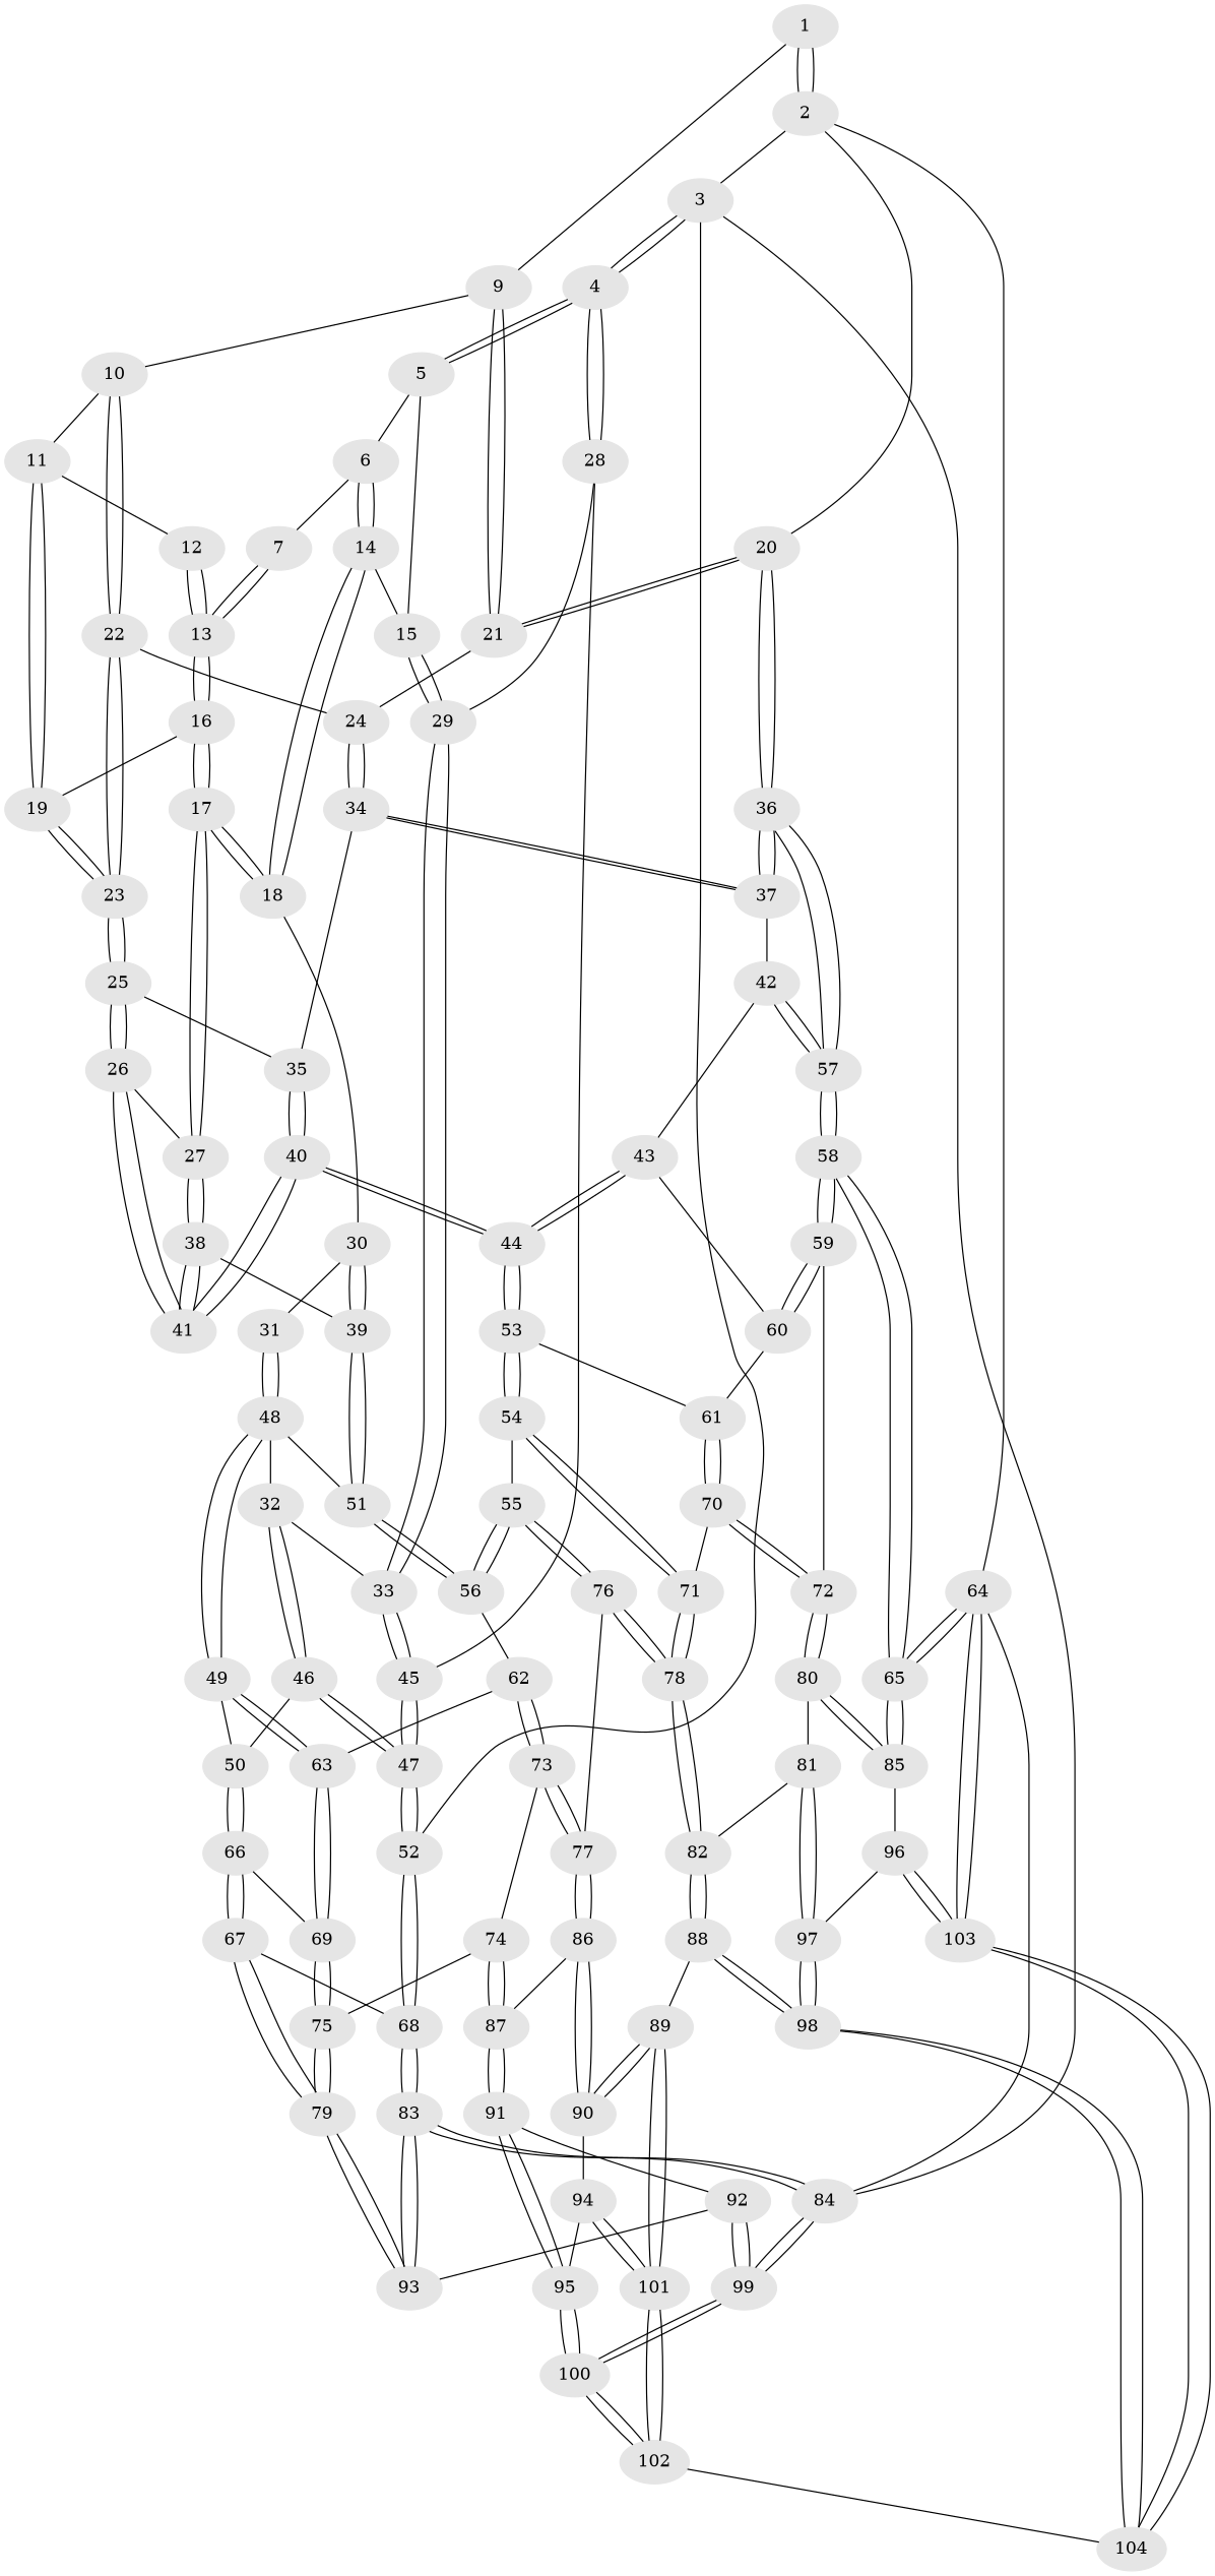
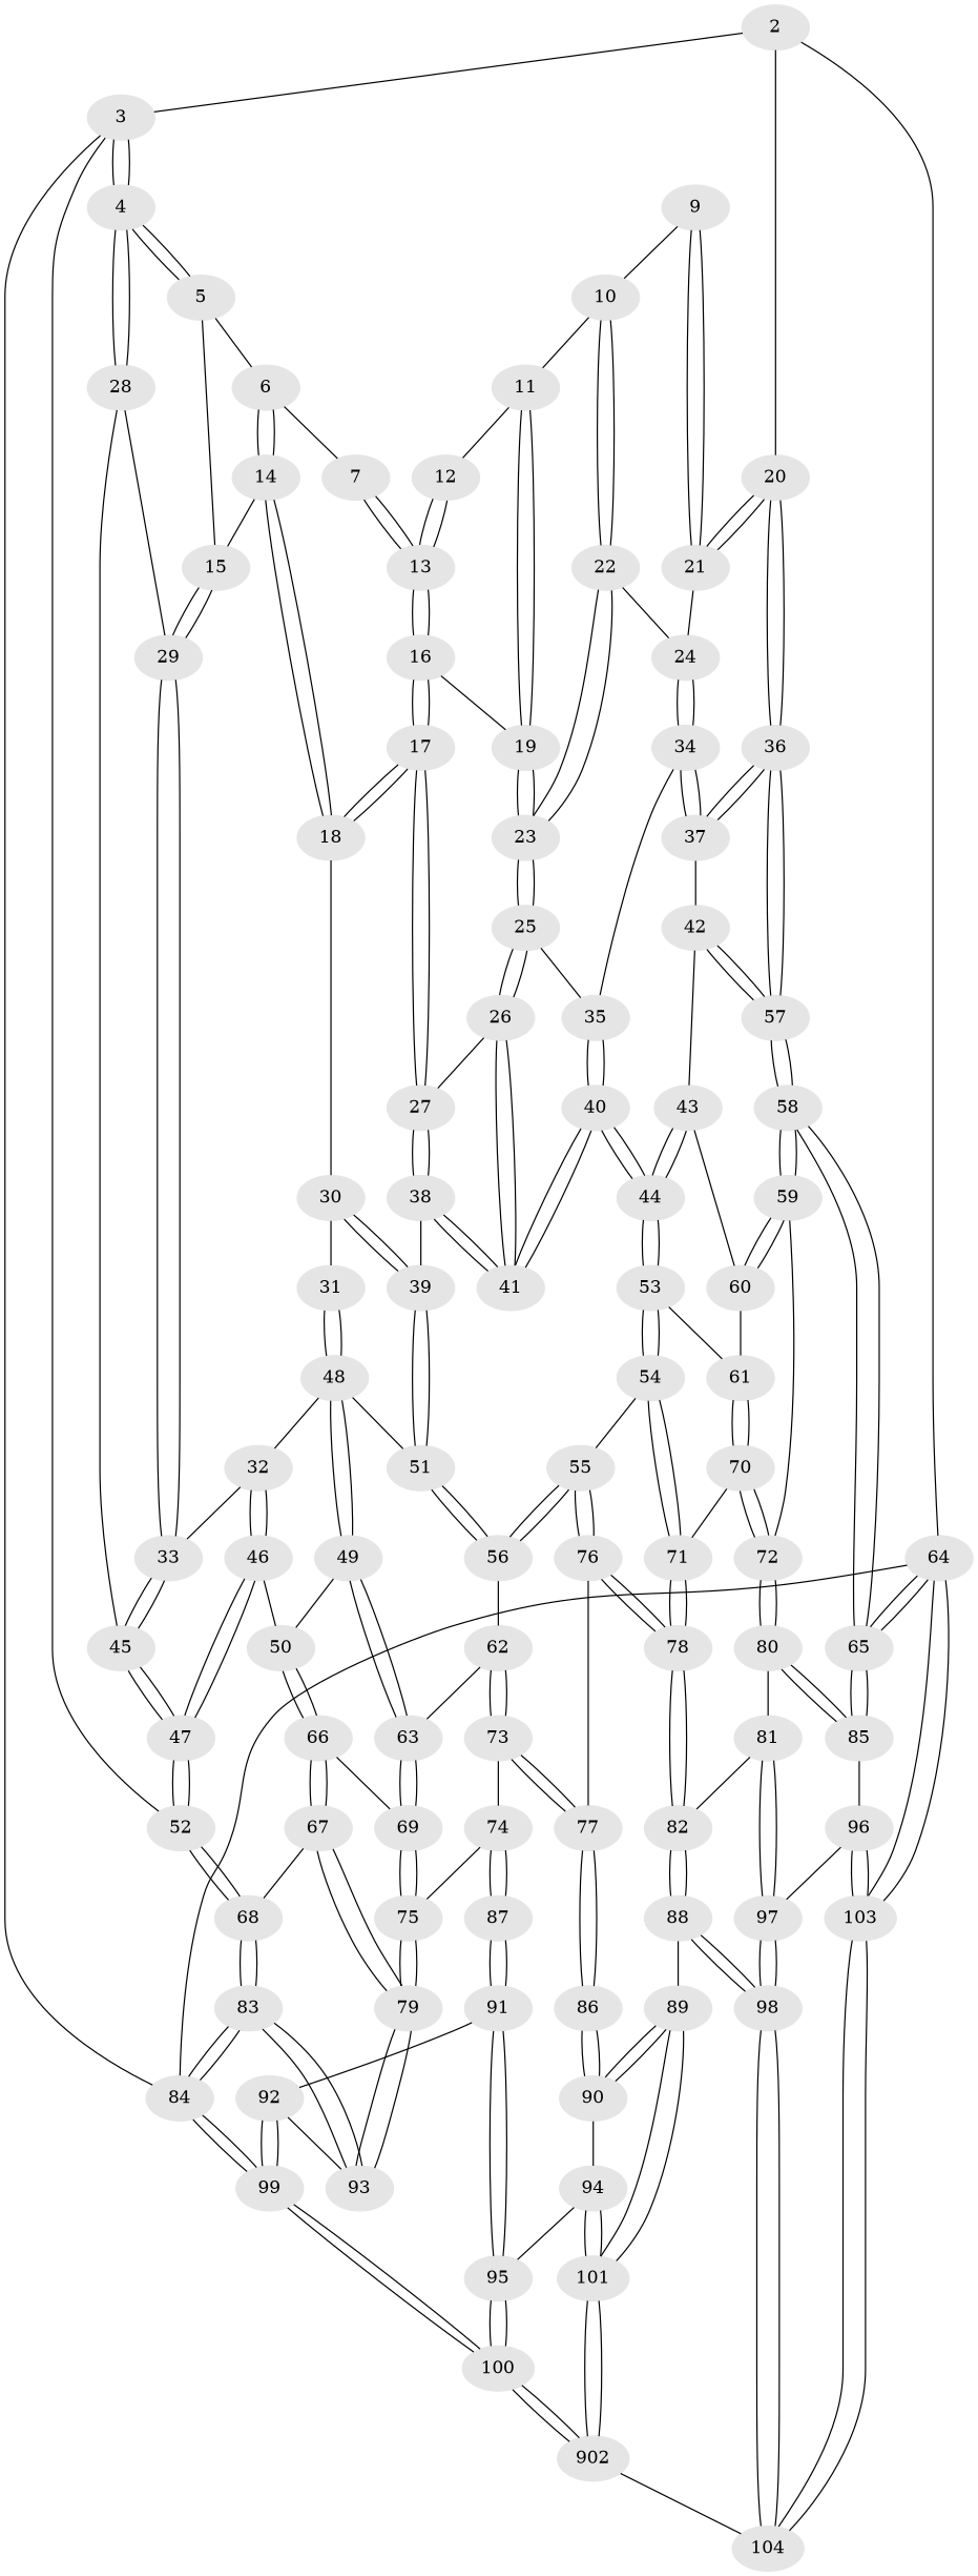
  graph {
    node [color=gray90 style=filled]
-   1
    2
    9
    3
    20
    64
    10
    21
    4
    52
    84
    36
    65
    103
    5
    28
    68
    99
    6
    15
    29
    45
    7
    14
    13
    18
    16
    12
    11
    22
    24
    19
    23
    17
    30
    33
    27
    38
    31
    39
    25
    37
    57
    34
    26
    35
    41
    40
    47
    48
    51
    32
    46
    49
    50
    42
    44
    58
    43
    56
    53
    60
    61
    54
    66
    63
    69
    67
    62
    83
    55
    71
    70
    76
    78
    77
    73
    59
    72
    85
    80
    74
    75
    104
    96
    79
    93
    82
    81
    87
    86
    91
    90
    88
    97
    98
    89
    100
    94
    92
    95
    101
-   102
-   1 -- 2
-   1 -- 2
-   1 -- 9
+   102 [label=902]
    2 -- 3
    2 -- 20
    2 -- 64
    9 -- 10
    9 -- 21
    9 -- 21
    3 -- 4
    3 -- 4
    3 -- 52
    3 -- 84
    20 -- 21
    20 -- 21
    20 -- 36
    20 -- 36
    64 -- 84
    64 -- 65
    64 -- 65
    64 -- 103
    64 -- 103
    10 -- 11
    10 -- 22
    10 -- 22
    21 -- 24
    4 -- 5
    4 -- 5
    4 -- 28
    4 -- 28
    52 -- 68
    52 -- 68
    84 -- 99
    84 -- 99
    36 -- 37
    36 -- 37
    36 -- 57
    36 -- 57
    65 -- 85
    65 -- 85
    103 -- 104
    103 -- 104
    5 -- 6
    5 -- 15
    28 -- 29
    28 -- 45
    68 -- 83
    68 -- 83
    99 -- 100
    99 -- 100
    6 -- 7
    6 -- 14
    6 -- 14
    15 -- 29
    15 -- 29
    29 -- 33
    29 -- 33
    45 -- 47
    45 -- 47
    7 -- 13
    7 -- 13
    14 -- 15
    14 -- 18
    14 -- 18
    13 -- 16
    13 -- 16
    18 -- 30
    16 -- 19
    16 -- 17
    16 -- 17
    12 -- 13
    12 -- 13
    11 -- 12
    11 -- 19
    11 -- 19
    22 -- 24
    22 -- 23
    22 -- 23
    24 -- 34
    24 -- 34
    19 -- 23
    19 -- 23
    23 -- 25
    23 -- 25
    17 -- 18
    17 -- 18
    17 -- 27
    17 -- 27
    30 -- 31
    30 -- 39
    30 -- 39
    33 -- 45
    33 -- 45
    27 -- 38
    27 -- 38
    38 -- 39
    38 -- 41
    38 -- 41
    31 -- 48
    31 -- 48
    39 -- 51
    39 -- 51
    25 -- 26
    25 -- 26
    25 -- 35
    37 -- 42
    57 -- 58
    57 -- 58
    34 -- 37
    34 -- 37
    34 -- 35
    26 -- 27
    26 -- 41
    26 -- 41
    35 -- 40
    35 -- 40
    40 -- 41
    40 -- 41
    40 -- 44
    40 -- 44
    47 -- 52
    47 -- 52
    48 -- 51
    48 -- 32
    48 -- 49
    48 -- 49
    51 -- 56
    51 -- 56
    32 -- 33
    32 -- 46
    32 -- 46
    46 -- 47
    46 -- 47
    46 -- 50
    49 -- 50
    49 -- 63
    49 -- 63
    50 -- 66
    50 -- 66
    42 -- 57
    42 -- 57
    42 -- 43
    44 -- 53
    44 -- 53
    58 -- 65
    58 -- 65
    58 -- 59
    58 -- 59
    43 -- 44
    43 -- 44
    43 -- 60
    56 -- 62
    53 -- 61
    53 -- 54
    53 -- 54
    60 -- 61
    61 -- 70
    61 -- 70
    54 -- 55
    54 -- 71
    54 -- 71
    66 -- 69
    66 -- 67
    66 -- 67
    63 -- 69
    63 -- 69
    69 -- 75
    69 -- 75
    67 -- 68
    67 -- 79
    67 -- 79
    62 -- 63
    62 -- 73
    62 -- 73
    83 -- 84
    83 -- 84
    83 -- 93
    83 -- 93
    55 -- 56
    55 -- 56
    55 -- 76
    55 -- 76
    71 -- 78
    71 -- 78
    70 -- 71
    70 -- 72
    70 -- 72
    76 -- 78
    76 -- 78
    76 -- 77
    78 -- 82
    78 -- 82
    77 -- 86
    77 -- 86
    73 -- 77
    73 -- 77
    73 -- 74
    59 -- 60
    59 -- 60
    59 -- 72
    72 -- 80
    72 -- 80
    85 -- 96
    80 -- 85
    80 -- 85
    80 -- 81
    74 -- 75
    74 -- 87
    74 -- 87
    75 -- 79
    75 -- 79
    96 -- 103
    96 -- 103
    96 -- 97
    79 -- 93
    79 -- 93
    82 -- 88
    82 -- 88
    81 -- 82
    81 -- 97
    81 -- 97
    87 -- 91
    87 -- 91
-   86 -- 87
    86 -- 90
    86 -- 90
    91 -- 92
    91 -- 95
    91 -- 95
    90 -- 94
    88 -- 98
    88 -- 98
    88 -- 89
    97 -- 98
    97 -- 98
    98 -- 104
    98 -- 104
    89 -- 90
    89 -- 90
    89 -- 101
    89 -- 101
    100 -- 102
    100 -- 102
    94 -- 95
    94 -- 101
    94 -- 101
    92 -- 99
    92 -- 99
    92 -- 93
    95 -- 100
    95 -- 100
    101 -- 102
    101 -- 102
    102 -- 104
  }
